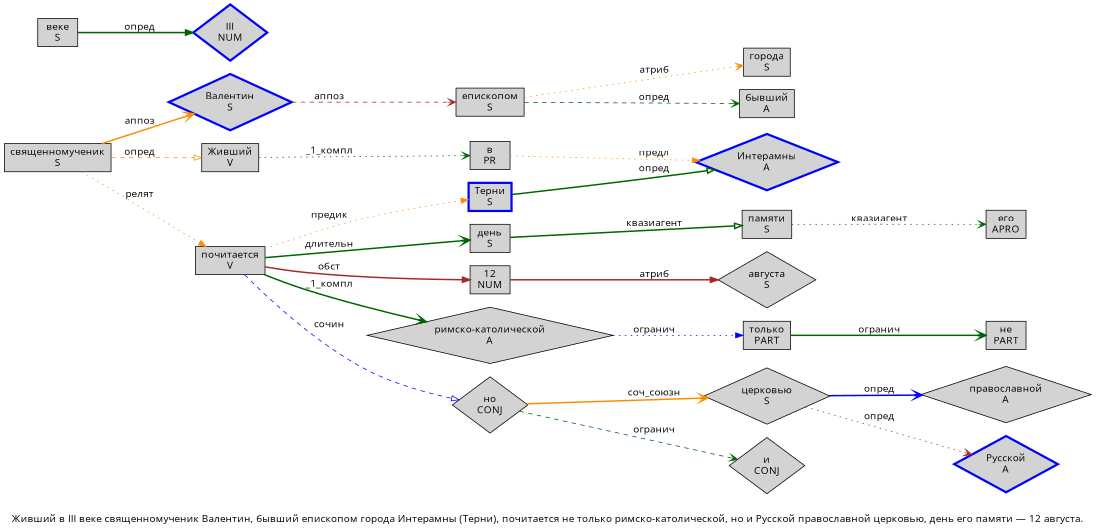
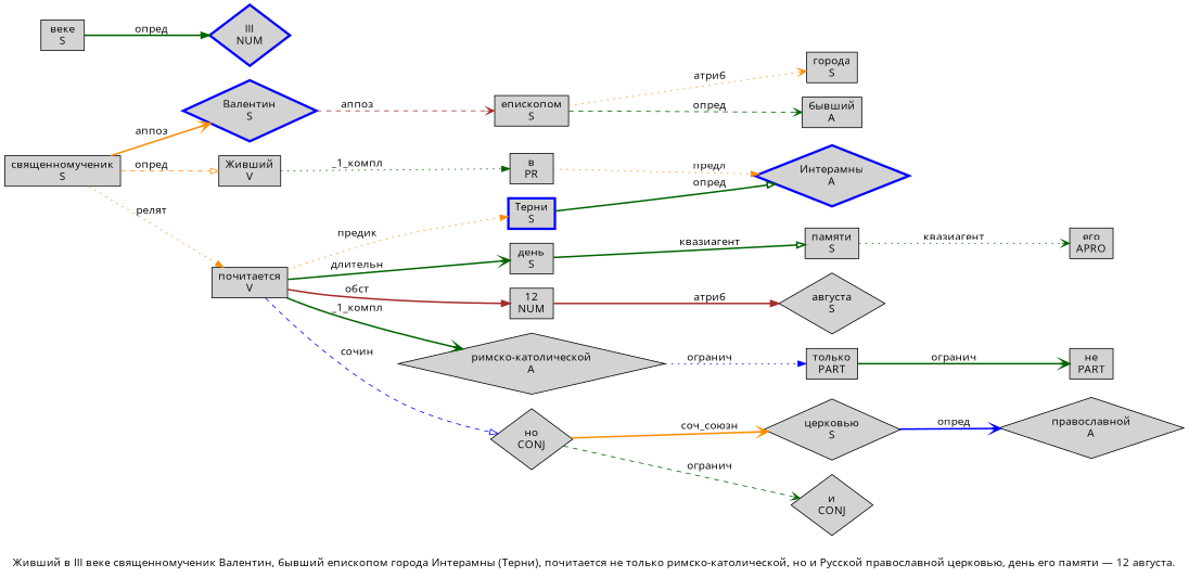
  digraph {
    fontname="Open Sans"
    label="Живший в III веке священномученик Валентин, бывший епископом города Интерамны (Терни), почитается не только римско-католической, но и Русской православной церковью, день его памяти — 12 августа."
    rankdir=LR
    node [fillcolor=lightgray fontname="Open Sans" penwidth=1 shape=box style=filled]
    edge [arrowhead=vee color=darkgreen fontname="Open Sans" style=bold]
    n1 [label="Живший\nV"]
    n2 [label="в\nPR"]
    n3 [color=blue label="Интерамны\nA" penwidth=3 shape=diamond]
    n4 [label="веке\nS"]
    n5 [color=blue label="III\nNUM" penwidth=3 shape=diamond]
    n6 [label="священномученик\nS"]
    n7 [color=blue label="Валентин\nS" penwidth=3 shape=diamond]
    n8 [label="почитается\nV"]
    n9 [label="епископом\nS"]
    n10 [color=blue label="Терни\nS" penwidth=3]
    n11 [label="римско-католической\nA" shape=diamond]
    n12 [label="но\nCONJ" shape=diamond]
    n13 [label="день\nS"]
    n14 [label="12\nNUM"]
    n15 [label="бывший\nA"]
    n16 [label="города\nS"]
    n17 [label="только\nPART"]
    n18 [label="и\nCONJ" shape=diamond]
    n19 [label="церковью\nS" shape=diamond]
    n20 [label="памяти\nS"]
    n21 [label="августа\nS" shape=diamond]
    n22 [label="не\nPART"]
-   n23 [color=blue label="Русской\nA" penwidth=3 shape=diamond]
    n24 [label="православной\nA" shape=diamond]
    n25 [label="его\nAPRO"]
-   n1 -> n2 [label="_1_компл" style=dotted]
+   n1 -> n2 [arrowhead=normal label="_1_компл" style=dotted]
    n2 -> n3 [arrowhead=normal color=darkorange label="предл" style=dotted]
    n4 -> n5 [arrowhead=normal label="опред"]
    n6 -> n1 [arrowhead=onormal color=darkorange label="опред" style=dashed]
    n6 -> n7 [color=darkorange label="аппоз"]
    n6 -> n8 [arrowhead=normal color=darkorange label="релят" style=dotted]
    n7 -> n9 [color=brown label="аппоз" style=dashed]
    n8 -> n10 [arrowhead=normal color=darkorange label="предик" style=dotted]
    n8 -> n11 [label="_1_компл"]
    n8 -> n12 [arrowhead=onormal color=blue label="сочин" style=dashed]
    n8 -> n13 [label="длительн"]
    n8 -> n14 [arrowhead=normal color=brown label="обст"]
    n9 -> n15 [label="опред" style=dashed]
    n9 -> n16 [color=darkorange label="атриб" style=dotted]
    n10 -> n3 [arrowhead=onormal label="опред"]
    n11 -> n17 [arrowhead=normal color=blue label="огранич" style=dotted]
    n12 -> n18 [label="огранич" style=dashed]
    n12 -> n19 [color=darkorange label="соч_союзн"]
    n13 -> n20 [arrowhead=onormal label="квазиагент"]
    n14 -> n21 [arrowhead=normal color=brown label="атриб"]
    n17 -> n22 [label="огранич"]
-   n19 -> n23 [color=brown label="опред" style=dotted]
    n19 -> n24 [color=blue label="опред"]
    n20 -> n25 [label="квазиагент" style=dotted]
  }
